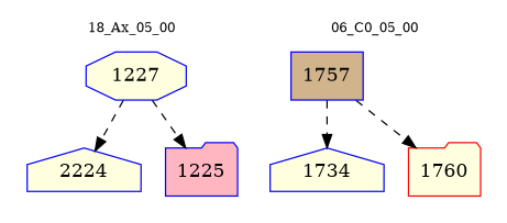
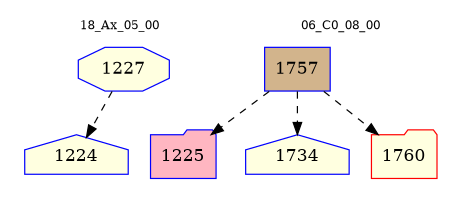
  digraph {
    node [color=blue fillcolor=lightyellow shape=house style=filled]
    edge [color=black style=dashed]
    n1 [label=1227 shape=octagon]
-   n2 [label=2224]
+   n2 [label=1224]
    n3 [fillcolor=lightpink label=1225 shape=folder]
    n4 [fillcolor=tan label=1757 shape=box]
    n5 [label=1734]
    n6 [color=red label=1760 shape=folder]
    subgraph cluster_1 {
      color=white
      fontsize=10
      label="18_Ax_05_00"
      n1
      n2
      n3
    }
    subgraph cluster_2 {
      color=white
      fontsize=10
-     label="06_C0_05_00"
+     label="06_C0_08_00"
      n4
      n5
      n6
    }
    n1 -> n2
-   n1 -> n3
+   n4 -> n3
    n4 -> n5
    n4 -> n6
  }
